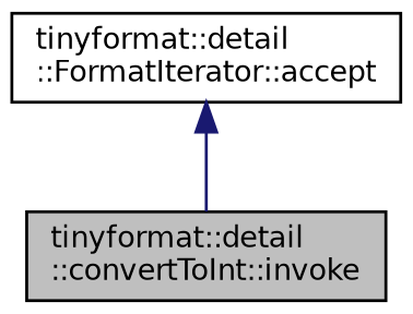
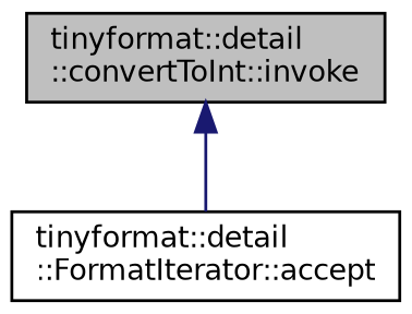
  digraph {
    rankdir=TB
    node [color=black fontname=Helvetica fontsize=10 shape=record style=filled]
    n1 [fillcolor=grey75 fontcolor=black height=0.2 label="tinyformat::detail\l::convertToInt::invoke" width=0.4]
    n2 [fillcolor=white height=0.2 label="tinyformat::detail\l::FormatIterator::accept" width=0.4]
-   n2 -> n1 [color=midnightblue dir=back fontname=Helvetica fontsize=10 labelfontname=Helvetica labelfontsize=10 style=solid]
+   n1 -> n2 [color=midnightblue dir=back fontname=Helvetica fontsize=10 labelfontname=Helvetica labelfontsize=10 style=solid]
  }
